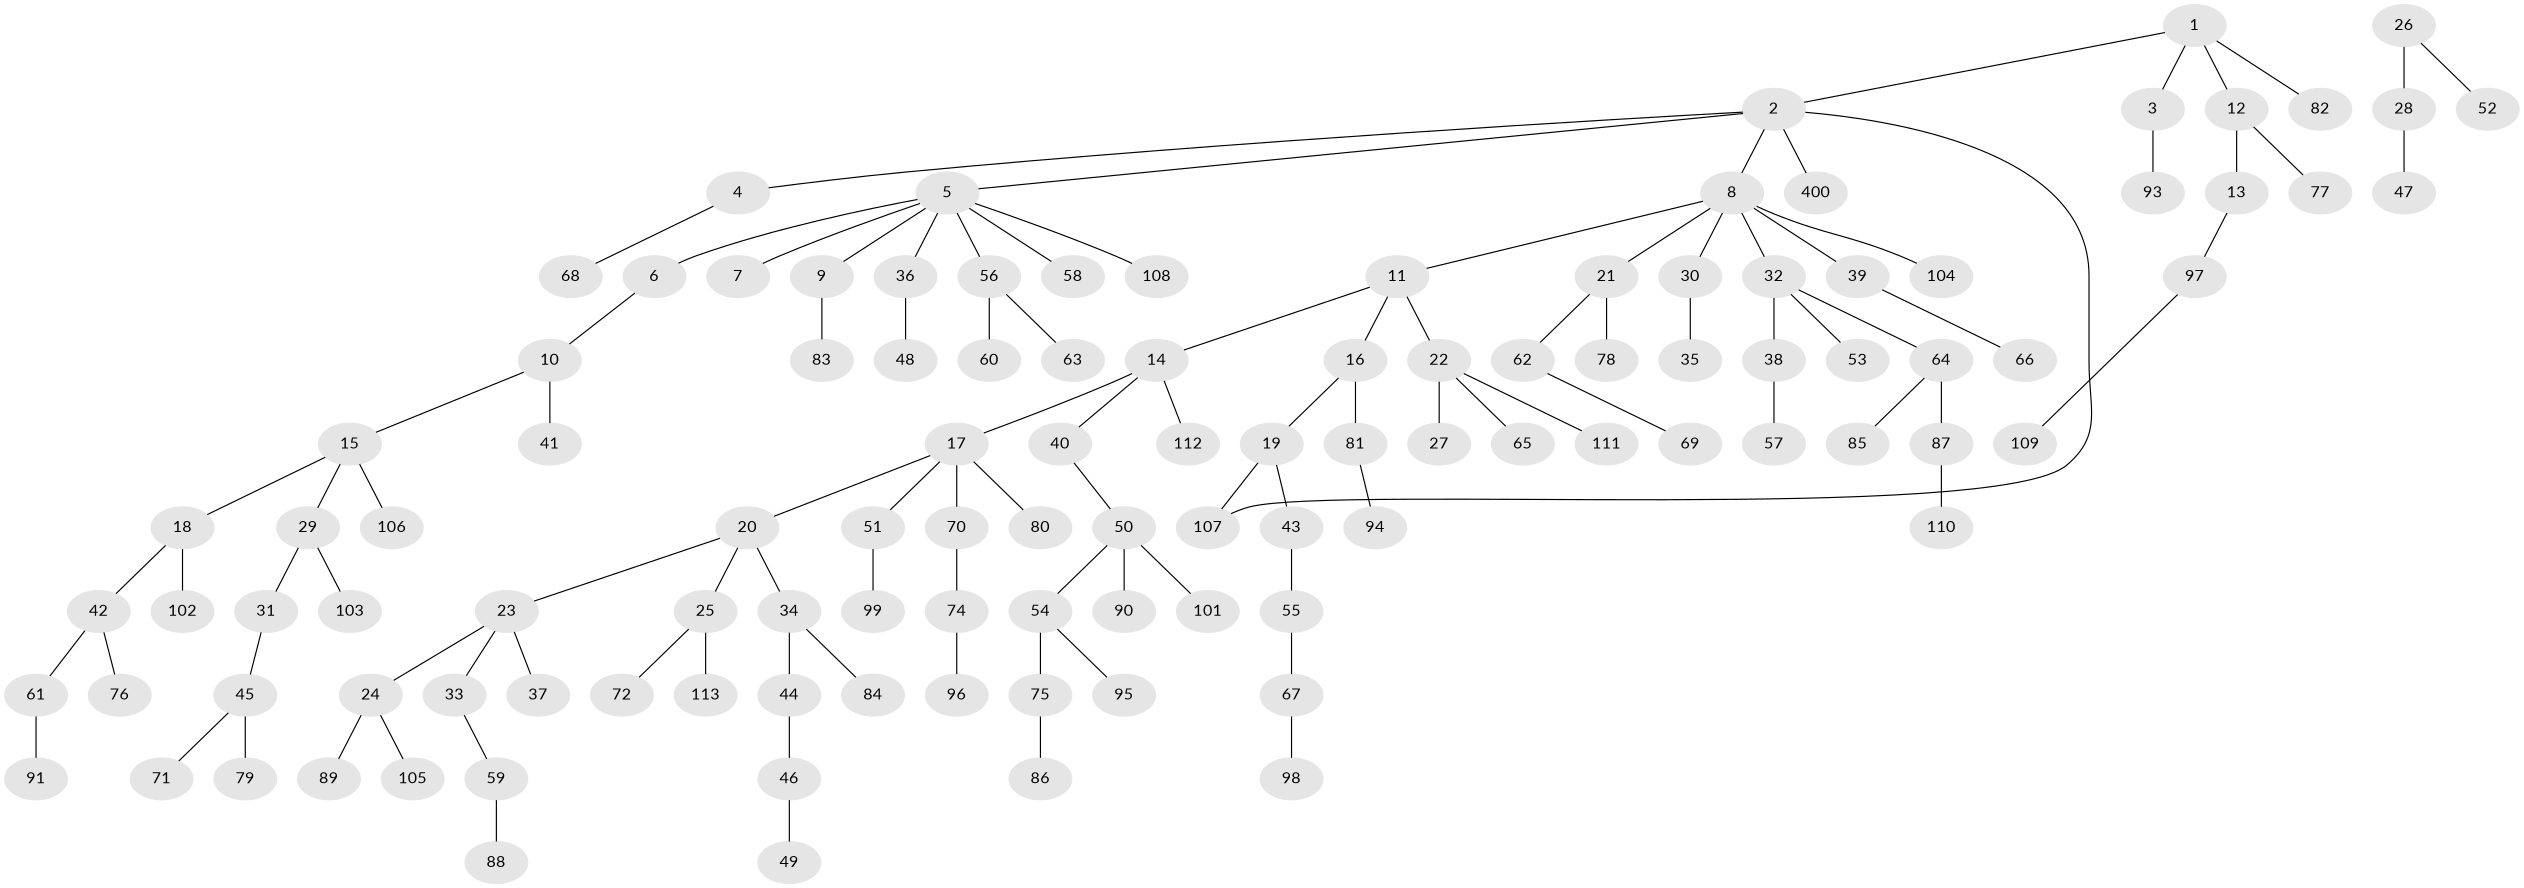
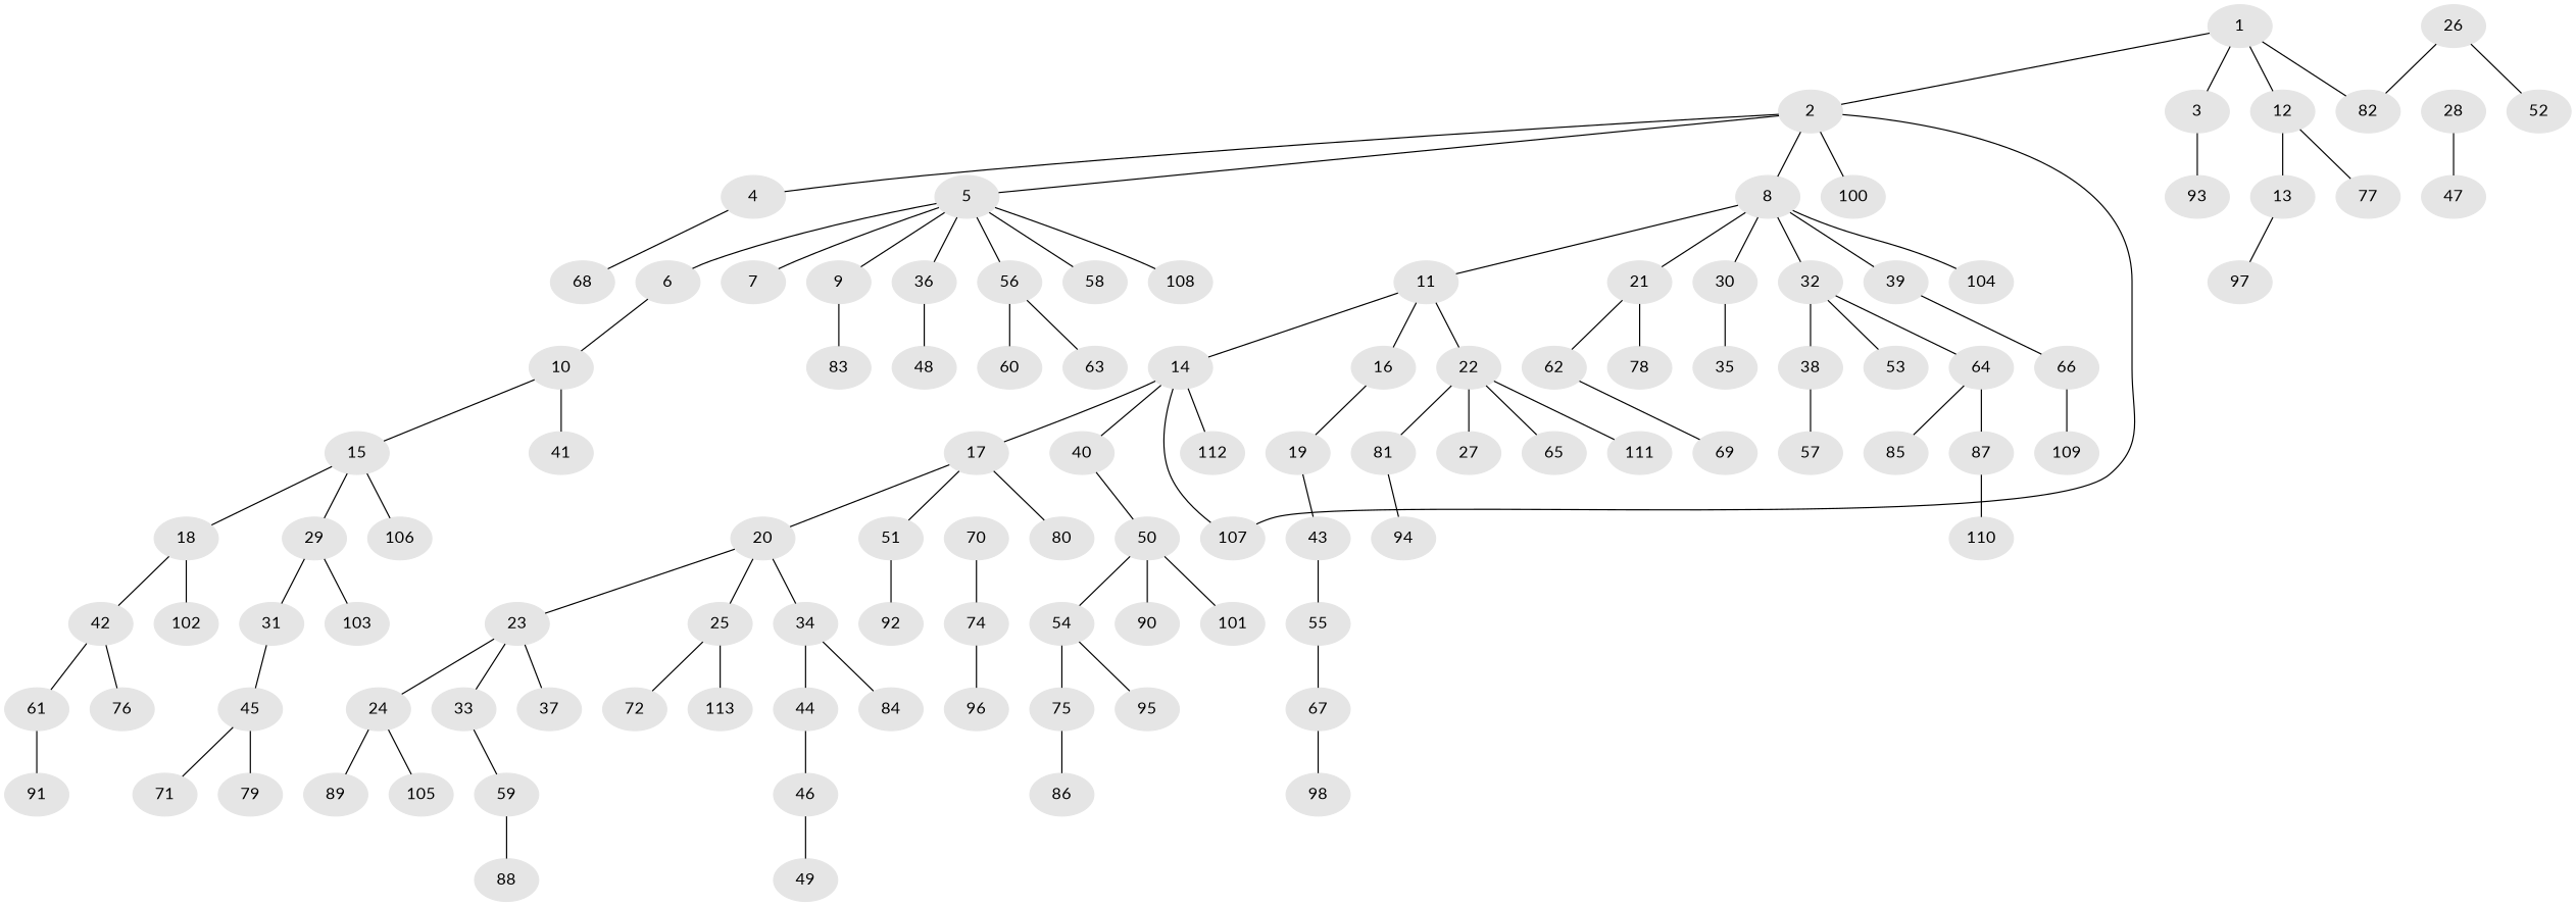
  graph {
    fontname=Lato
    node [color=gray90 fontname=Lato style=filled]
    edge [fontname=Lato]
    1
    2
    3
    12
    82
    4
    5
    8
-   100 [label=400]
+   100
    107
    93
    13
    77
    68
    6
    7
    9
    36
    56
    58
    108
    11
    21
    30
    32
    39
    104
    10
    83
    26
    28
    52
    48
    60
    63
    15
    41
    14
    16
    22
    62
    78
    35
    38
    53
    64
    66
    18
    29
    106
    17
    40
    112
    19
    27
    65
    81
    111
    97
    20
    51
    70
    80
    50
    42
    102
    31
    103
    43
    23
    25
    34
-   92 [label=99]
+   92
    74
    61
    76
    55
    24
    33
    37
    72
    113
    44
    84
    69
    94
    89
    105
    59
    47
    45
    71
    79
    57
    85
    87
    88
    46
    109
    54
    90
    101
    91
    67
    49
    75
    95
    86
    98
    110
    96
    1 -- 2
    1 -- 3
    1 -- 12
    1 -- 82
    2 -- 4
    2 -- 5
    2 -- 8
    2 -- 100
    2 -- 107
    3 -- 93
    12 -- 13
    12 -- 77
    4 -- 68
    5 -- 6
    5 -- 7
    5 -- 9
    5 -- 36
    5 -- 56
    5 -- 58
    5 -- 108
    8 -- 11
    8 -- 21
    8 -- 30
    8 -- 32
    8 -- 39
    8 -- 104
    13 -- 97
    6 -- 10
    9 -- 83
    36 -- 48
    56 -- 60
    56 -- 63
    11 -- 14
    11 -- 16
    11 -- 22
    21 -- 62
    21 -- 78
    30 -- 35
    32 -- 38
    32 -- 53
    32 -- 64
    39 -- 66
    10 -- 15
    10 -- 41
-   26 -- 28
+   26 -- 82
    26 -- 52
    28 -- 47
    15 -- 18
    15 -- 29
    15 -- 106
-   19 -- 107
+   14 -- 107
    14 -- 17
    14 -- 40
    14 -- 112
    16 -- 19
    22 -- 27
    22 -- 65
-   16 -- 81
+   22 -- 81
    22 -- 111
    62 -- 69
    38 -- 57
    64 -- 85
    64 -- 87
-   97 -- 109
+   66 -- 109
    18 -- 42
    18 -- 102
    29 -- 31
    29 -- 103
    17 -- 20
    17 -- 51
-   17 -- 70
    17 -- 80
    40 -- 50
    19 -- 43
    81 -- 94
    20 -- 23
    20 -- 25
    20 -- 34
    51 -- 92
    70 -- 74
    50 -- 54
    50 -- 90
    50 -- 101
    42 -- 61
    42 -- 76
    31 -- 45
    43 -- 55
    23 -- 24
    23 -- 33
    23 -- 37
    25 -- 72
    25 -- 113
    34 -- 44
    34 -- 84
    74 -- 96
    61 -- 91
    55 -- 67
    24 -- 89
    24 -- 105
    33 -- 59
    44 -- 46
    59 -- 88
    45 -- 71
    45 -- 79
    87 -- 110
    46 -- 49
    54 -- 75
    54 -- 95
    67 -- 98
    75 -- 86
  }
